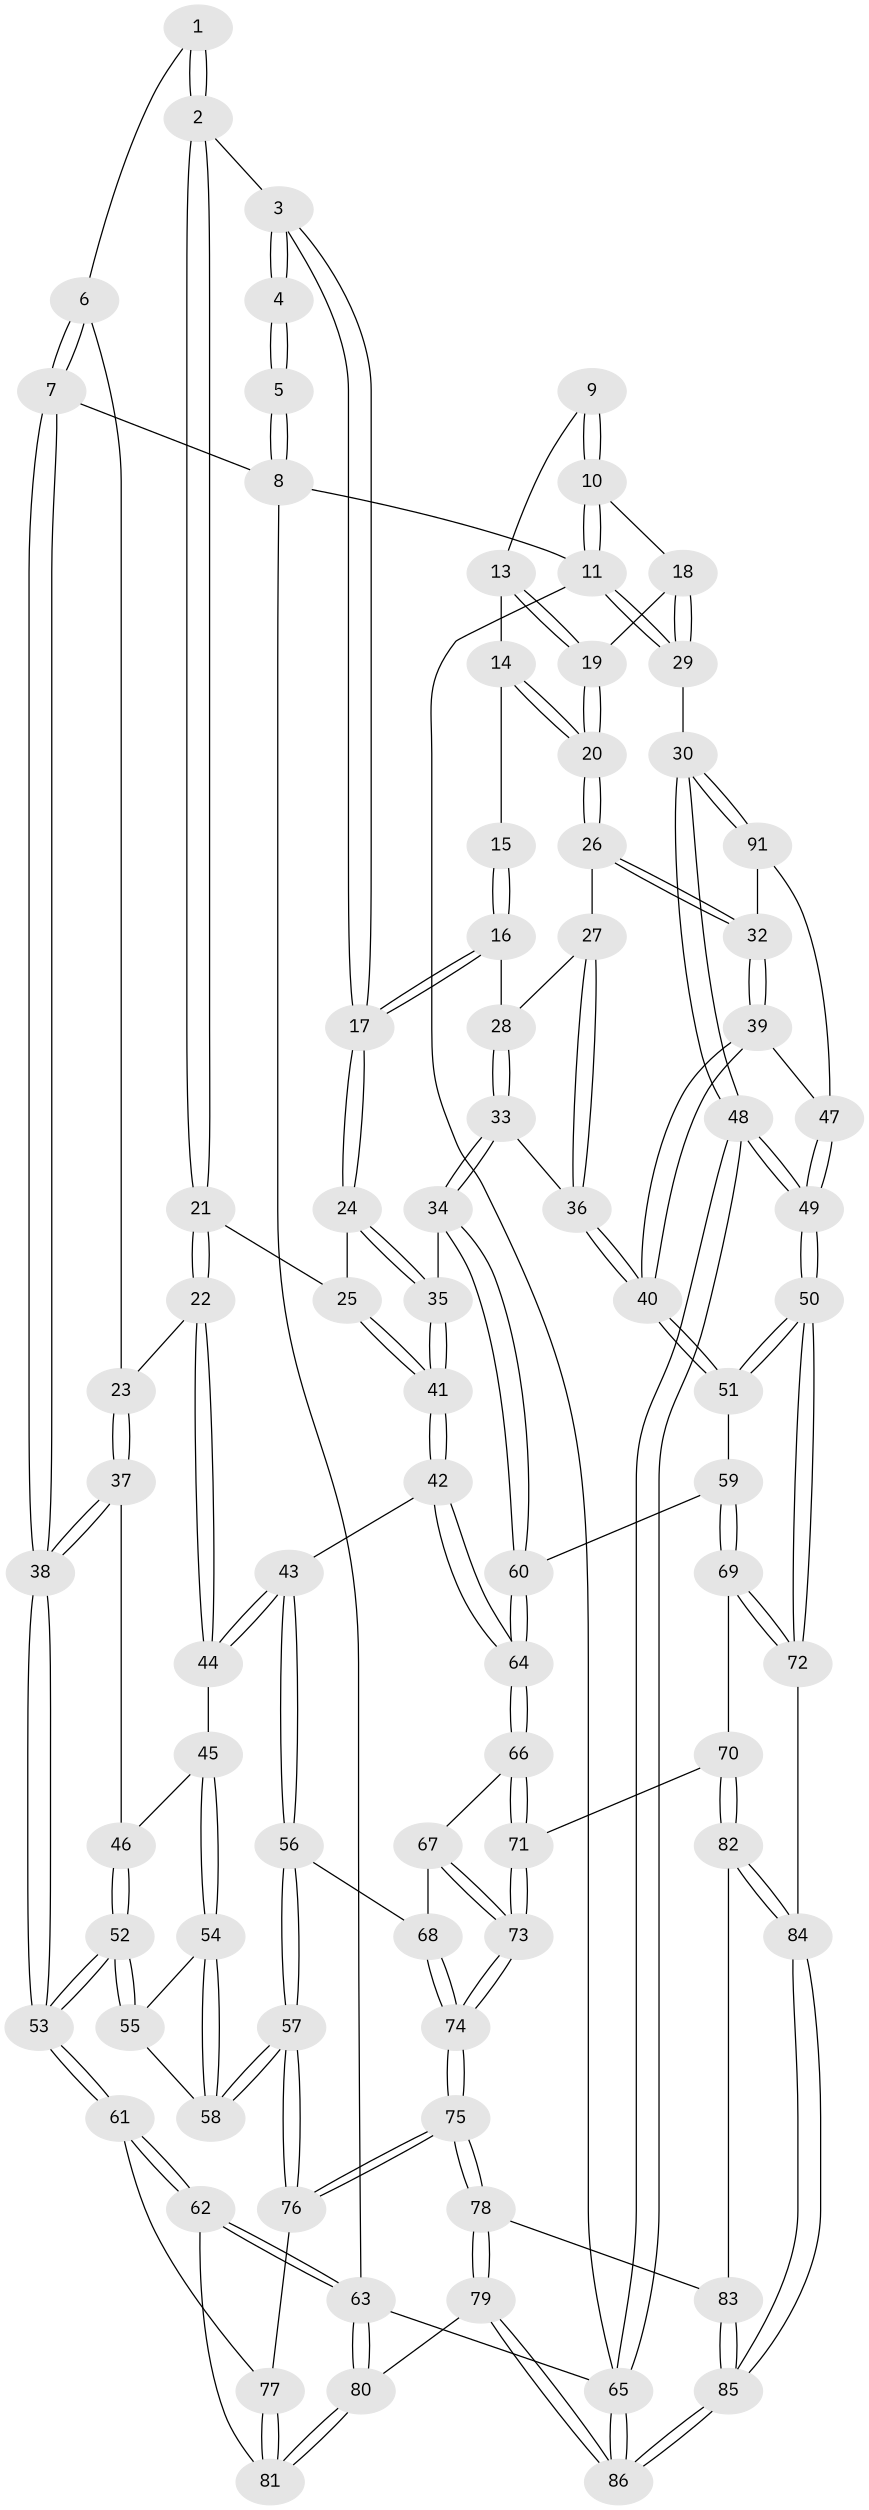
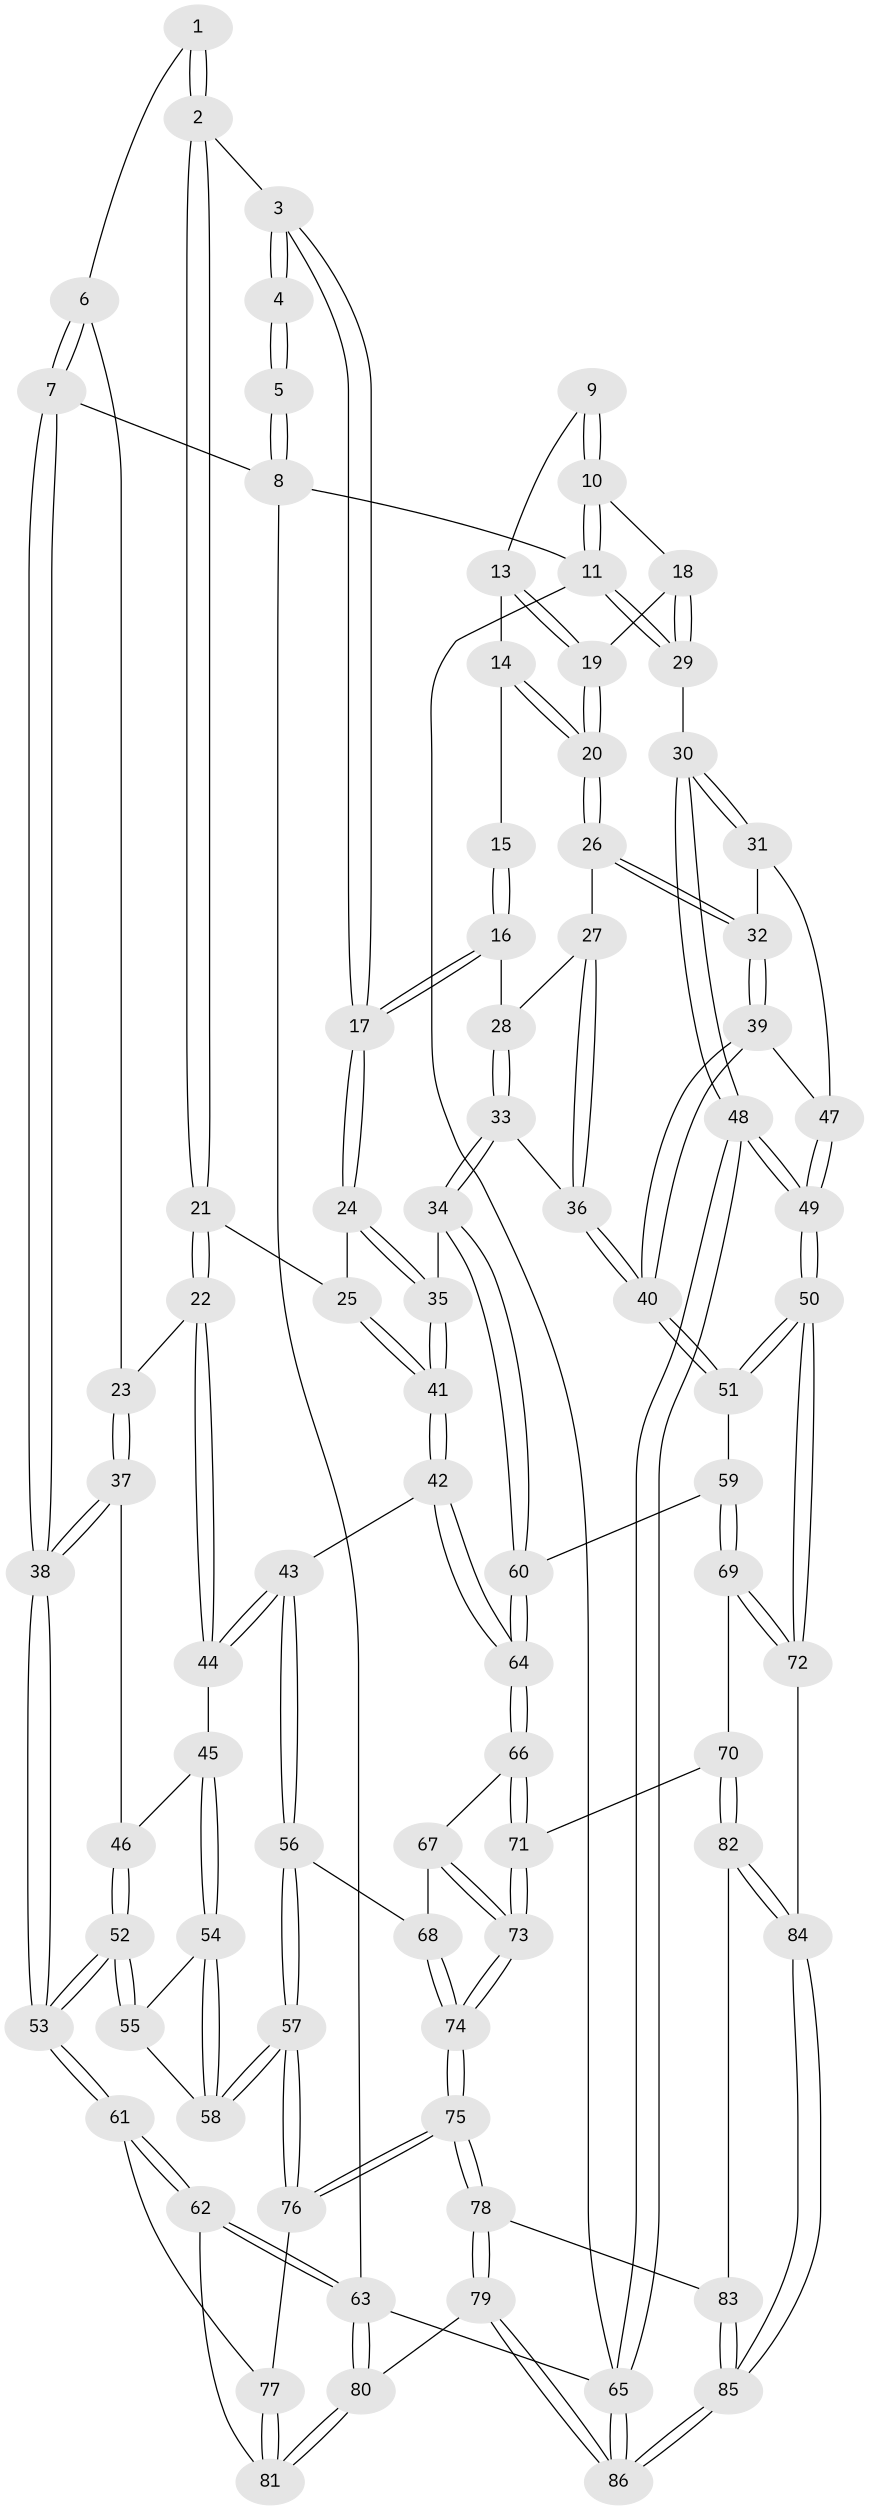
  graph {
    fontname="IBM Plex Sans"
    node [color=gray90 fontname="IBM Plex Sans" style=filled]
    edge [fontname="IBM Plex Sans"]
    1
    2
    6
    3
    21
    7
    23
    4
    17
    22
    25
    5
    24
    8
    11
    63
    38
    37
    53
    29
    65
    80
    9
    10
    13
    18
    14
    19
    30
    86
    15
    16
    20
    26
    28
    33
    35
    27
    32
    44
    41
    45
    46
    42
    36
    39
    40
    34
-   31 [label=91]
+   31
    48
    47
    49
    60
    64
    51
    52
    61
    59
    43
    56
    66
    57
    68
    54
    55
    58
    50
    72
    84
    69
    62
    77
    76
    74
    70
    81
    67
    71
    73
    75
    82
    83
    85
    78
    79
    1 -- 2
    1 -- 2
    1 -- 6
    2 -- 3
    2 -- 21
    2 -- 21
    6 -- 7
    6 -- 7
    6 -- 23
    3 -- 4
    3 -- 4
    3 -- 17
    3 -- 17
    21 -- 22
    21 -- 22
    21 -- 25
    7 -- 8
    7 -- 38
    7 -- 38
    23 -- 37
    23 -- 37
    4 -- 5
    4 -- 5
    17 -- 24
    17 -- 24
    22 -- 23
    22 -- 44
    22 -- 44
    25 -- 41
    25 -- 41
    5 -- 8
    5 -- 8
    24 -- 25
    24 -- 35
    24 -- 35
    8 -- 11
    8 -- 63
    11 -- 29
    11 -- 29
    11 -- 65
    63 -- 65
    63 -- 80
    63 -- 80
    38 -- 53
    38 -- 53
    37 -- 38
    37 -- 38
    37 -- 46
    53 -- 61
    53 -- 61
    29 -- 30
    65 -- 86
    65 -- 86
    80 -- 81
    80 -- 81
    9 -- 10
    9 -- 10
    9 -- 13
    10 -- 11
    10 -- 11
    10 -- 18
    13 -- 14
    13 -- 19
    13 -- 19
    18 -- 29
    18 -- 29
    18 -- 19
    14 -- 15
    14 -- 20
    14 -- 20
    19 -- 20
    19 -- 20
    30 -- 31
    30 -- 31
    30 -- 48
    30 -- 48
    15 -- 16
    15 -- 16
    16 -- 17
    16 -- 17
    16 -- 28
    20 -- 26
    20 -- 26
    26 -- 27
    26 -- 32
    26 -- 32
    28 -- 33
    28 -- 33
    33 -- 36
    33 -- 34
    33 -- 34
    35 -- 41
    35 -- 41
    27 -- 28
    27 -- 36
    27 -- 36
    32 -- 39
    32 -- 39
    44 -- 45
    41 -- 42
    41 -- 42
    45 -- 46
    45 -- 54
    45 -- 54
    46 -- 52
    46 -- 52
    42 -- 64
    42 -- 64
    42 -- 43
    36 -- 40
    36 -- 40
    39 -- 40
    39 -- 40
    39 -- 47
    40 -- 51
    40 -- 51
    34 -- 35
    34 -- 60
    34 -- 60
    31 -- 32
    31 -- 47
    48 -- 65
    48 -- 65
    48 -- 49
    48 -- 49
    47 -- 49
    47 -- 49
    49 -- 50
    49 -- 50
    60 -- 64
    60 -- 64
    64 -- 66
    64 -- 66
    51 -- 59
    52 -- 53
    52 -- 53
    52 -- 55
    52 -- 55
    61 -- 62
    61 -- 62
    61 -- 77
    59 -- 60
    59 -- 69
    59 -- 69
    43 -- 44
    43 -- 44
    43 -- 56
    43 -- 56
    56 -- 57
    56 -- 57
    56 -- 68
    66 -- 67
    66 -- 71
    66 -- 71
    57 -- 58
    57 -- 58
    57 -- 76
    57 -- 76
    68 -- 74
    68 -- 74
    54 -- 55
    54 -- 58
    54 -- 58
    55 -- 58
    50 -- 51
    50 -- 51
    50 -- 72
    50 -- 72
    72 -- 84
    84 -- 85
    84 -- 85
    69 -- 72
    69 -- 72
    69 -- 70
    62 -- 63
    62 -- 63
    62 -- 81
    77 -- 81
    77 -- 81
    76 -- 77
    74 -- 75
    74 -- 75
    70 -- 71
    70 -- 82
    70 -- 82
    67 -- 68
    67 -- 73
    67 -- 73
    71 -- 73
    71 -- 73
    73 -- 74
    73 -- 74
    75 -- 76
    75 -- 76
    75 -- 78
    75 -- 78
    82 -- 84
    82 -- 84
    82 -- 83
    83 -- 85
    83 -- 85
    85 -- 86
    85 -- 86
    78 -- 83
    78 -- 79
    78 -- 79
    79 -- 80
    79 -- 86
    79 -- 86
  }
